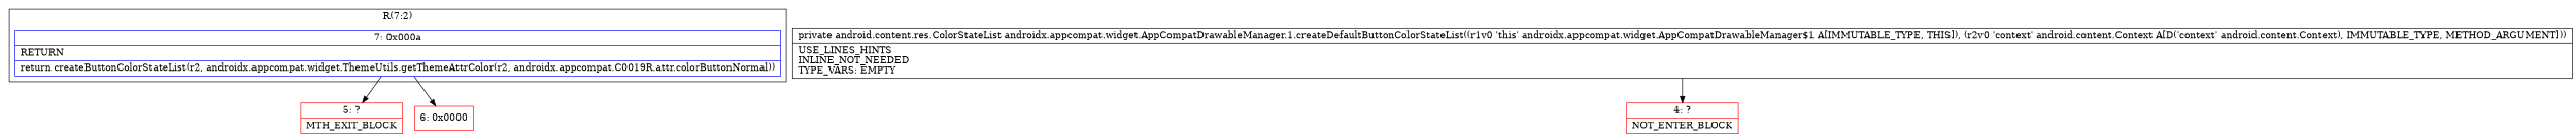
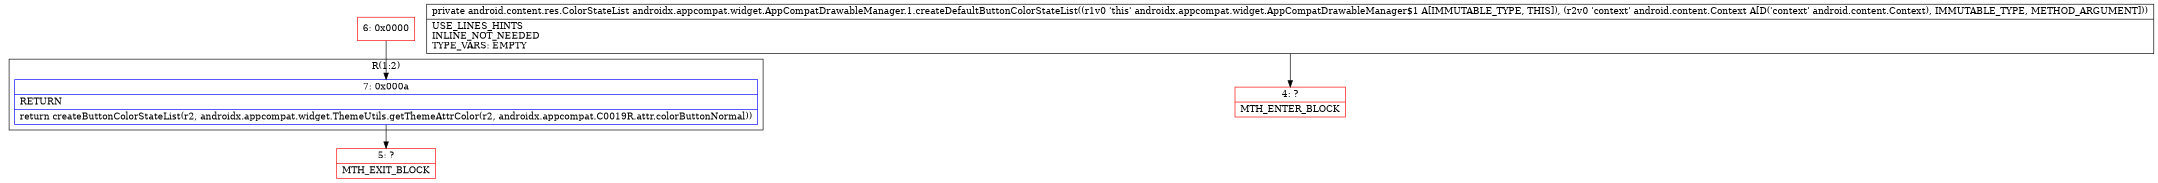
  digraph {
    fontname="DejaVu Serif"
    node [color=red fontname="DejaVu Serif" shape=record]
    edge [fontname="DejaVu Serif"]
    n1 [color=blue label="{7\:\ 0x000a|RETURN\l|return createButtonColorStateList(r2, androidx.appcompat.widget.ThemeUtils.getThemeAttrColor(r2, androidx.appcompat.C0019R.attr.colorButtonNormal))\l}"]
    n2 [label="{5\:\ ?|MTH_EXIT_BLOCK\l}"]
-   n3 [label="{4\:\ ?|NOT_ENTER_BLOCK\l}"]
+   n3 [label="{4\:\ ?|MTH_ENTER_BLOCK\l}"]
    n4 [label="{6\:\ 0x0000}"]
    n5 [label="{private android.content.res.ColorStateList androidx.appcompat.widget.AppCompatDrawableManager.1.createDefaultButtonColorStateList((r1v0 'this' androidx.appcompat.widget.AppCompatDrawableManager$1 A[IMMUTABLE_TYPE, THIS]), (r2v0 'context' android.content.Context A[D('context' android.content.Context), IMMUTABLE_TYPE, METHOD_ARGUMENT]))  | USE_LINES_HINTS\lINLINE_NOT_NEEDED\lTYPE_VARS: EMPTY\l}" color=""]
    subgraph cluster_1 {
-     label="R(7:2)"
+     label="R(1:2)"
      n1
    }
    n1 -> n2
-   n1 -> n4
+   n4 -> n1
    n5 -> n3
  }
